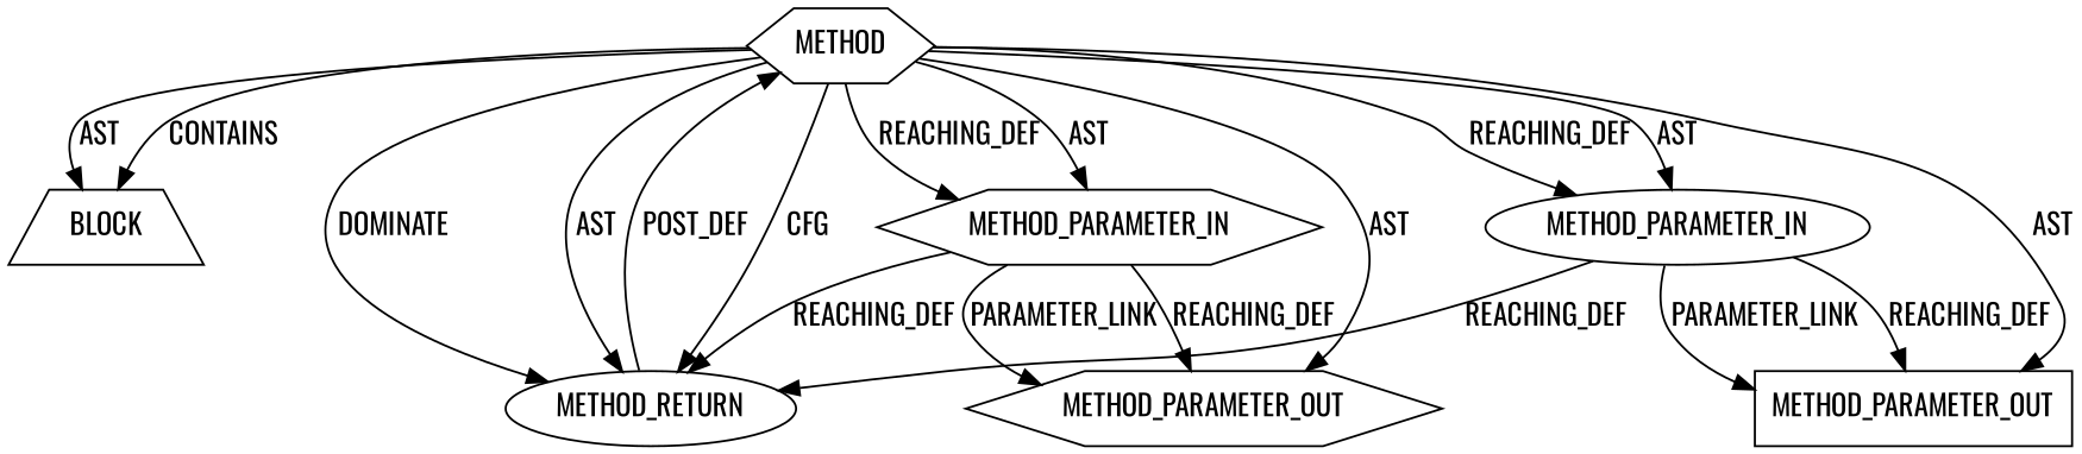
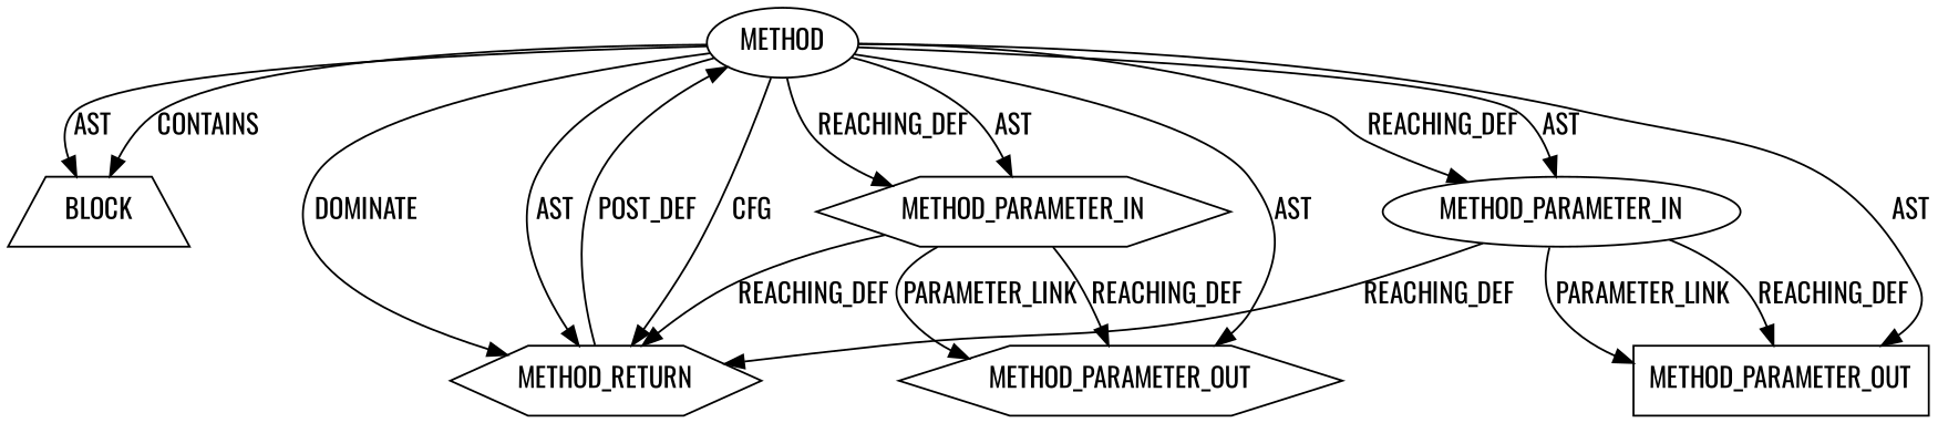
  digraph {
    fontname=Oswald
    node [CODE="<empty>" ORDER=1 TYPE_FULL_NAME=ANY fontname=Oswald shape=hexagon EVALUATION_STRATEGY=BY_VALUE IS_VARIADIC=false]
    edge [fontname=Oswald]
    n1 [ARGUMENT_INDEX=1 label=BLOCK shape=trapezium EVALUATION_STRATEGY="" IS_VARIADIC=""]
-   n2 [CODE=RET ORDER=2 label=METHOD_RETURN shape=ellipse IS_VARIADIC=""]
-   n3 [AST_PARENT_FULL_NAME="<global>" AST_PARENT_TYPE=NAMESPACE_BLOCK FILENAME="<empty>" FULL_NAME="<operator>.cast" IS_EXTERNAL=true NAME="<operator>.cast" ORDER=0 label=METHOD TYPE_FULL_NAME="" EVALUATION_STRATEGY="" IS_VARIADIC=""]
+   n2 [CODE=RET ORDER=2 label=METHOD_RETURN IS_VARIADIC=""]
+   n3 [AST_PARENT_FULL_NAME="<global>" AST_PARENT_TYPE=NAMESPACE_BLOCK FILENAME="<empty>" FULL_NAME="<operator>.cast" IS_EXTERNAL=true NAME="<operator>.cast" ORDER=0 label=METHOD shape=ellipse TYPE_FULL_NAME="" EVALUATION_STRATEGY="" IS_VARIADIC=""]
    n4 [CODE=p1 INDEX=1 NAME=p1 label=METHOD_PARAMETER_IN]
    n5 [CODE=p1 INDEX=1 NAME=p1 label=METHOD_PARAMETER_OUT]
    n6 [CODE=p2 INDEX=2 NAME=p2 ORDER=2 label=METHOD_PARAMETER_IN shape=ellipse]
    n7 [CODE=p2 INDEX=2 NAME=p2 ORDER=2 label=METHOD_PARAMETER_OUT shape=box]
    n2 -> n3 [label=POST_DEF]
    n3 -> n1 [label=AST]
    n3 -> n1 [label=CONTAINS]
    n3 -> n2 [label=CFG]
    n3 -> n2 [label=DOMINATE]
    n3 -> n2 [label=AST]
    n3 -> n4 [label=REACHING_DEF]
    n3 -> n4 [label=AST]
    n3 -> n5 [label=AST]
    n3 -> n6 [label=REACHING_DEF]
    n3 -> n6 [label=AST]
    n3 -> n7 [label=AST]
    n4 -> n2 [VARIABLE=p1 label=REACHING_DEF]
    n4 -> n5 [label=PARAMETER_LINK]
    n4 -> n5 [VARIABLE=p1 label=REACHING_DEF]
    n6 -> n2 [VARIABLE=p2 label=REACHING_DEF]
    n6 -> n7 [VARIABLE=p2 label=REACHING_DEF]
    n6 -> n7 [label=PARAMETER_LINK]
  }
